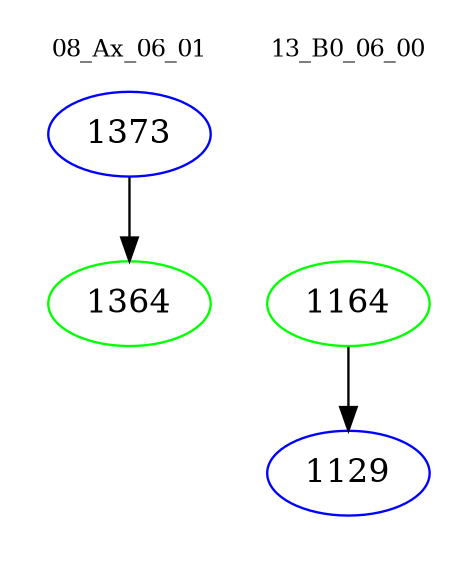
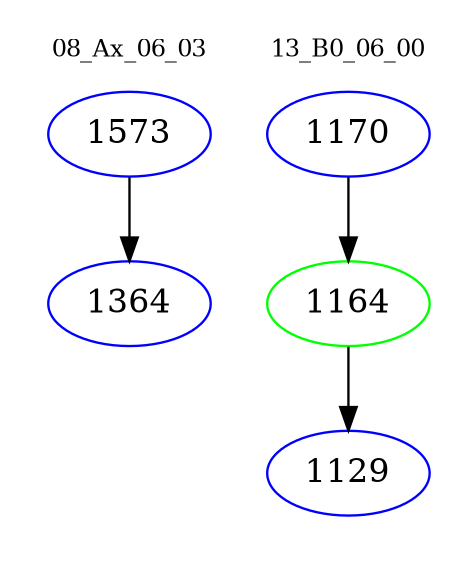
  digraph {
    node [color=blue]
    edge [color=black]
-   n1 [label=1373]
-   n2 [color=green label=1364]
+   n1 [label=1573]
+   n2 [label=1364]
+   n3 [label=1170]
    n4 [color=green label=1164]
    n5 [label=1129]
    subgraph cluster_1 {
      color=white
      fontsize=10
-     label="08_Ax_06_01"
+     label="08_Ax_06_03"
      n1
      n2
    }
    subgraph cluster_2 {
      color=white
      fontsize=10
      label="13_B0_06_00"
+     n3
      n4
      n5
    }
    n1 -> n2
+   n3 -> n4
    n4 -> n5
  }
